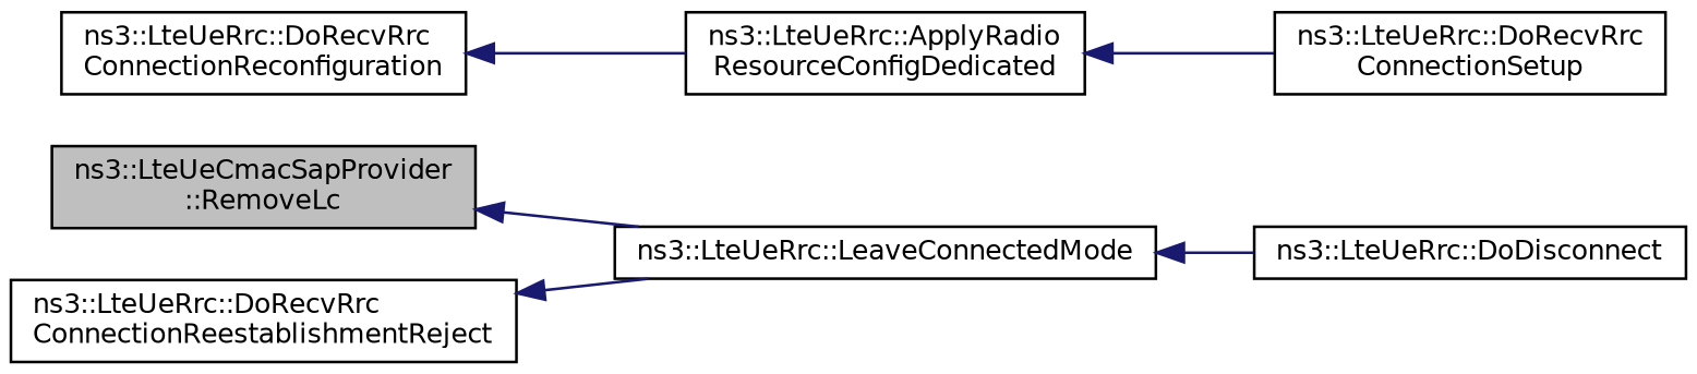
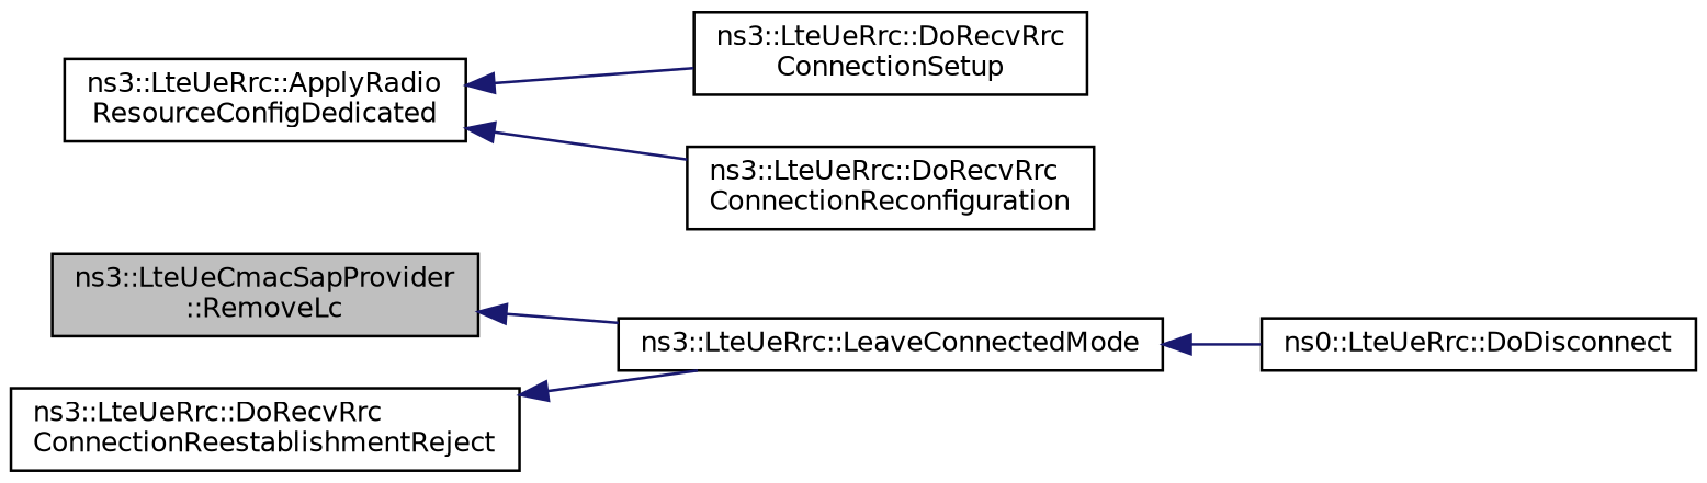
  digraph {
    rankdir=LR
    node [color=black fillcolor=white fontname=Helvetica fontsize=10 shape=record style=filled]
    edge [color=midnightblue dir=back fontname=Helvetica fontsize=10 labelfontname=Helvetica labelfontsize=10 style=solid]
    n1 [fillcolor=grey75 fontcolor=black height=0.2 label="ns3::LteUeCmacSapProvider\l::RemoveLc" width=0.4]
    n2 [height=0.2 label="ns3::LteUeRrc::LeaveConnectedMode" width=0.4]
    n3 [height=0.2 label="ns3::LteUeRrc::ApplyRadio\lResourceConfigDedicated" width=0.4]
    n4 [height=0.2 label="ns3::LteUeRrc::DoRecvRrc\lConnectionSetup" width=0.4]
    n5 [height=0.2 label="ns3::LteUeRrc::DoRecvRrc\lConnectionReconfiguration" width=0.4]
-   n6 [height=0.2 label="ns3::LteUeRrc::DoDisconnect" width=0.4]
+   n6 [height=0.2 label="ns0::LteUeRrc::DoDisconnect" width=0.4]
    n7 [height=0.2 label="ns3::LteUeRrc::DoRecvRrc\lConnectionReestablishmentReject" width=0.4]
    n1 -> n2
    n2 -> n6
    n3 -> n4
-   n5 -> n3
+   n3 -> n5
    n7 -> n2
  }
